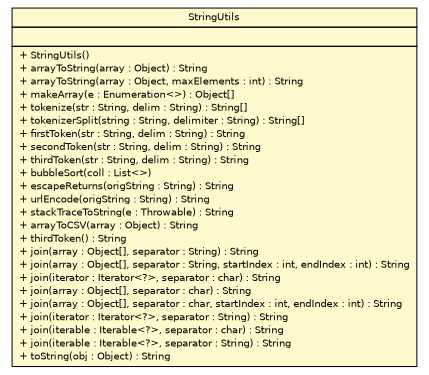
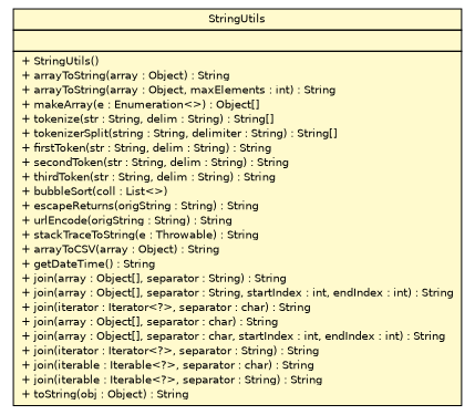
  digraph {
    nodesep=0.25
    ranksep=0.5
-   n1 [fontcolor=black fontname=Helvetica fontsize=10.0 label=<<table title="sorcer.util.StringUtils" border="0" cellborder="1" cellspacing="0" cellpadding="2" port="p" bgcolor="lemonChiffon" href="./StringUtils.html"> 		<tr><td><table border="0" cellspacing="0" cellpadding="1"> <tr><td align="center" balign="center"> StringUtils </td></tr> 		</table></td></tr> 		<tr><td><table border="0" cellspacing="0" cellpadding="1"> <tr><td align="left" balign="left">  </td></tr> 		</table></td></tr> 		<tr><td><table border="0" cellspacing="0" cellpadding="1"> <tr><td align="left" balign="left"> + StringUtils() </td></tr> <tr><td align="left" balign="left"> + arrayToString(array : Object) : String </td></tr> <tr><td align="left" balign="left"> + arrayToString(array : Object, maxElements : int) : String </td></tr> <tr><td align="left" balign="left"> + makeArray(e : Enumeration&lt;&gt;) : Object[] </td></tr> <tr><td align="left" balign="left"> + tokenize(str : String, delim : String) : String[] </td></tr> <tr><td align="left" balign="left"> + tokenizerSplit(string : String, delimiter : String) : String[] </td></tr> <tr><td align="left" balign="left"> + firstToken(str : String, delim : String) : String </td></tr> <tr><td align="left" balign="left"> + secondToken(str : String, delim : String) : String </td></tr> <tr><td align="left" balign="left"> + thirdToken(str : String, delim : String) : String </td></tr> <tr><td align="left" balign="left"> + bubbleSort(coll : List&lt;&gt;) </td></tr> <tr><td align="left" balign="left"> + escapeReturns(origString : String) : String </td></tr> <tr><td align="left" balign="left"> + urlEncode(origString : String) : String </td></tr> <tr><td align="left" balign="left"> + stackTraceToString(e : Throwable) : String </td></tr> <tr><td align="left" balign="left"> + arrayToCSV(array : Object) : String </td></tr> <tr><td align="left" balign="left"> + thirdToken() : String </td></tr> <tr><td align="left" balign="left"> + join(array : Object[], separator : String) : String </td></tr> <tr><td align="left" balign="left"> + join(array : Object[], separator : String, startIndex : int, endIndex : int) : String </td></tr> <tr><td align="left" balign="left"> + join(iterator : Iterator&lt;?&gt;, separator : char) : String </td></tr> <tr><td align="left" balign="left"> + join(array : Object[], separator : char) : String </td></tr> <tr><td align="left" balign="left"> + join(array : Object[], separator : char, startIndex : int, endIndex : int) : String </td></tr> <tr><td align="left" balign="left"> + join(iterator : Iterator&lt;?&gt;, separator : String) : String </td></tr> <tr><td align="left" balign="left"> + join(iterable : Iterable&lt;?&gt;, separator : char) : String </td></tr> <tr><td align="left" balign="left"> + join(iterable : Iterable&lt;?&gt;, separator : String) : String </td></tr> <tr><td align="left" balign="left"> + toString(obj : Object) : String </td></tr> 		</table></td></tr> 		</table>> shape=plaintext]
+   n1 [fontcolor=black fontname=Helvetica fontsize=10.0 label=<<table title="sorcer.util.StringUtils" border="0" cellborder="1" cellspacing="0" cellpadding="2" port="p" bgcolor="lemonChiffon" href="./StringUtils.html"> 		<tr><td><table border="0" cellspacing="0" cellpadding="1"> <tr><td align="center" balign="center"> StringUtils </td></tr> 		</table></td></tr> 		<tr><td><table border="0" cellspacing="0" cellpadding="1"> <tr><td align="left" balign="left">  </td></tr> 		</table></td></tr> 		<tr><td><table border="0" cellspacing="0" cellpadding="1"> <tr><td align="left" balign="left"> + StringUtils() </td></tr> <tr><td align="left" balign="left"> + arrayToString(array : Object) : String </td></tr> <tr><td align="left" balign="left"> + arrayToString(array : Object, maxElements : int) : String </td></tr> <tr><td align="left" balign="left"> + makeArray(e : Enumeration&lt;&gt;) : Object[] </td></tr> <tr><td align="left" balign="left"> + tokenize(str : String, delim : String) : String[] </td></tr> <tr><td align="left" balign="left"> + tokenizerSplit(string : String, delimiter : String) : String[] </td></tr> <tr><td align="left" balign="left"> + firstToken(str : String, delim : String) : String </td></tr> <tr><td align="left" balign="left"> + secondToken(str : String, delim : String) : String </td></tr> <tr><td align="left" balign="left"> + thirdToken(str : String, delim : String) : String </td></tr> <tr><td align="left" balign="left"> + bubbleSort(coll : List&lt;&gt;) </td></tr> <tr><td align="left" balign="left"> + escapeReturns(origString : String) : String </td></tr> <tr><td align="left" balign="left"> + urlEncode(origString : String) : String </td></tr> <tr><td align="left" balign="left"> + stackTraceToString(e : Throwable) : String </td></tr> <tr><td align="left" balign="left"> + arrayToCSV(array : Object) : String </td></tr> <tr><td align="left" balign="left"> + getDateTime() : String </td></tr> <tr><td align="left" balign="left"> + join(array : Object[], separator : String) : String </td></tr> <tr><td align="left" balign="left"> + join(array : Object[], separator : String, startIndex : int, endIndex : int) : String </td></tr> <tr><td align="left" balign="left"> + join(iterator : Iterator&lt;?&gt;, separator : char) : String </td></tr> <tr><td align="left" balign="left"> + join(array : Object[], separator : char) : String </td></tr> <tr><td align="left" balign="left"> + join(array : Object[], separator : char, startIndex : int, endIndex : int) : String </td></tr> <tr><td align="left" balign="left"> + join(iterator : Iterator&lt;?&gt;, separator : String) : String </td></tr> <tr><td align="left" balign="left"> + join(iterable : Iterable&lt;?&gt;, separator : char) : String </td></tr> <tr><td align="left" balign="left"> + join(iterable : Iterable&lt;?&gt;, separator : String) : String </td></tr> <tr><td align="left" balign="left"> + toString(obj : Object) : String </td></tr> 		</table></td></tr> 		</table>> shape=plaintext]
  }
